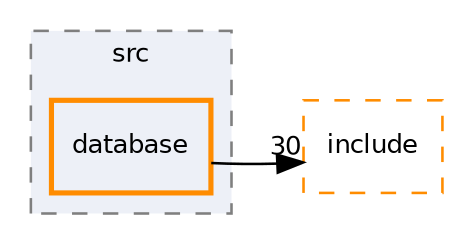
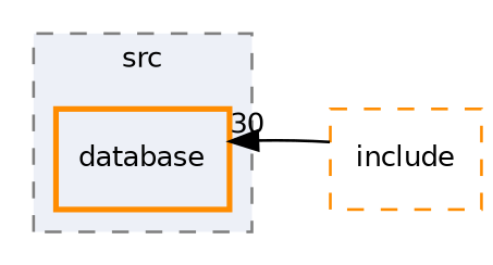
  digraph {
    compound=true
    rankdir=LR
    node [color=darkorange fillcolor="#edf0f7" fontname=Helvetica fontsize=10 shape=box]
    n1 [label=database style="filled,bold,"]
    n2 [label=include style="dashed,"]
    subgraph cluster_1 {
      bgcolor="#edf0f7"
      fontname=Helvetica
      fontsize=10
      label=src
      pencolor=grey50
      style="filled,dashed,"
      n1
    }
-   n1 -> n2 [fontname=Helvetica fontsize=10 headlabel=30 labeldistance=1.5 labelfontname=Helvetica labelfontsize=10]
+   n2 -> n1 [fontname=Helvetica fontsize=10 headlabel=30 labeldistance=1.5 labelfontname=Helvetica labelfontsize=10]
  }
